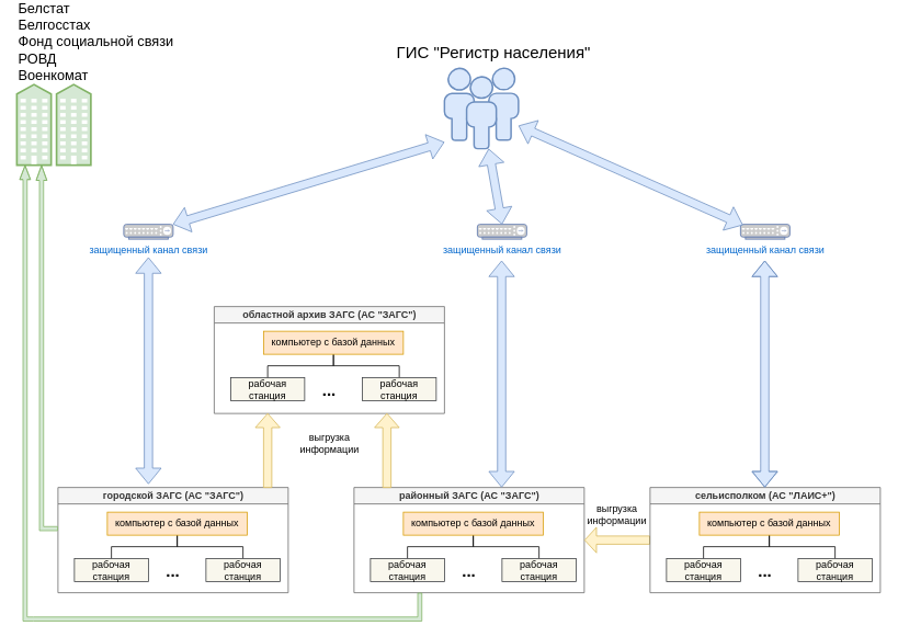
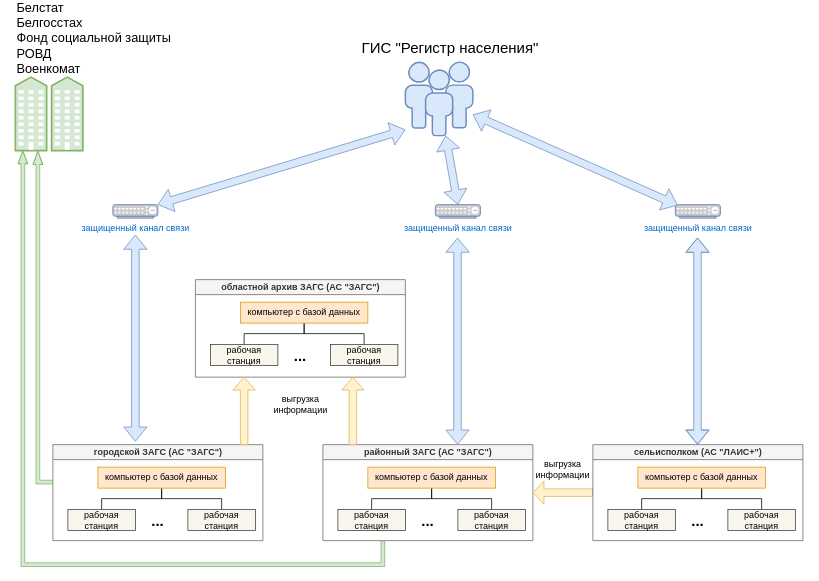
  <mxCell id="0" />
  <mxCell id="1" parent="0" />
  <mxCell id="2" value="городской ЗАГС (АС &quot;ЗАГС&quot;)" style="swimlane;html=1;startSize=20;horizontal=1;containerType=tree;fillColor=#f5f5f5;strokeColor=#666666;fontColor=#333333;" parent="1" vertex="1"><mxGeometry x="70" y="570" width="280" height="128" as="geometry"><mxRectangle x="490" y="420" width="130" height="20" as="alternateBounds" /></mxGeometry></mxCell>
  <mxCell id="3" value="" style="edgeStyle=elbowEdgeStyle;elbow=vertical;startArrow=none;endArrow=none;rounded=0;" parent="2" source="5" target="6" edge="1"><mxGeometry relative="1" as="geometry" /></mxCell>
  <mxCell id="4" value="" style="edgeStyle=elbowEdgeStyle;elbow=vertical;startArrow=none;endArrow=none;rounded=0;" parent="2" source="5" target="7" edge="1"><mxGeometry relative="1" as="geometry" /></mxCell>
  <mxCell id="5" value="компьютер с базой данных" style="whiteSpace=wrap;html=1;align=center;treeFolding=0;treeMoving=1;container=1;recursiveResize=0;fillColor=#ffe6cc;strokeColor=#d79b00;" parent="2" vertex="1"><mxGeometry x="60" y="30" width="170" height="28" as="geometry" /></mxCell>
  <mxCell id="6" value="рабочая станция" style="whiteSpace=wrap;html=1;align=center;verticalAlign=middle;container=1;recursiveResize=0;treeFolding=1;treeMoving=1;fillColor=#f9f7ed;strokeColor=#36393d;" parent="2" vertex="1"><mxGeometry x="20" y="86.5" width="90" height="28" as="geometry" /></mxCell>
  <mxCell id="7" value="рабочая станция" style="whiteSpace=wrap;html=1;align=center;verticalAlign=middle;container=1;recursiveResize=0;treeFolding=1;treeMoving=1;fillColor=#f9f7ed;strokeColor=#36393d;" parent="2" vertex="1"><mxGeometry x="180" y="86.5" width="90" height="28" as="geometry" /></mxCell>
  <mxCell id="8" value="..." style="text;html=1;strokeColor=none;fillColor=none;align=center;verticalAlign=middle;whiteSpace=wrap;rounded=0;fontStyle=1;fontSize=20;" parent="2" vertex="1"><mxGeometry x="120" y="93" width="40" height="15" as="geometry" /></mxCell>
  <mxCell id="9" value="" style="verticalAlign=top;verticalLabelPosition=bottom;labelPosition=center;align=center;html=1;outlineConnect=0;fillColor=#dae8fc;strokeColor=#6c8ebf;gradientDirection=north;strokeWidth=2;shape=mxgraph.networks.users;" parent="1" vertex="1"><mxGeometry x="540" y="60" width="90" height="98" as="geometry" /></mxCell>
  <mxCell id="10" value="&lt;div&gt;ГИС &quot;Регистр населения&quot;&lt;br&gt; &lt;/div&gt;" style="text;html=1;strokeColor=none;fillColor=none;align=center;verticalAlign=middle;whiteSpace=wrap;rounded=0;fontSize=20;" parent="1" vertex="1"><mxGeometry x="466" y="31" width="268" height="18" as="geometry" /></mxCell>
  <mxCell id="11" value="" style="verticalAlign=top;verticalLabelPosition=bottom;labelPosition=center;align=center;html=1;outlineConnect=0;fillColor=#d5e8d4;strokeColor=#82b366;gradientDirection=north;strokeWidth=2;shape=mxgraph.networks.community;" parent="1" vertex="1"><mxGeometry x="20" y="80" width="90" height="98" as="geometry" /></mxCell>
- <mxCell id="12" value="&lt;div style=&quot;font-size: 17px;&quot;&gt;Белстат&lt;/div&gt;&lt;div style=&quot;font-size: 17px;&quot;&gt;Белгосстах&lt;/div&gt;&lt;div style=&quot;font-size: 17px;&quot;&gt;Фонд социальной связи&lt;/div&gt;&lt;div style=&quot;font-size: 17px;&quot;&gt;РОВД&lt;/div&gt;&lt;div style=&quot;font-size: 17px;&quot;&gt;Военкомат&lt;br style=&quot;font-size: 17px;&quot;&gt;&lt;/div&gt;" style="text;html=1;strokeColor=none;fillColor=none;align=left;verticalAlign=middle;whiteSpace=wrap;rounded=0;fontSize=17;" parent="1" vertex="1"><mxGeometry x="20" y="20" width="262.5" height="17" as="geometry" /></mxCell>
+ <mxCell id="12" value="&lt;div style=&quot;font-size: 17px;&quot;&gt;Белстат&lt;/div&gt;&lt;div style=&quot;font-size: 17px;&quot;&gt;Белгосстах&lt;/div&gt;&lt;div style=&quot;font-size: 17px;&quot;&gt;Фонд социальной защиты&lt;/div&gt;&lt;div style=&quot;font-size: 17px;&quot;&gt;РОВД&lt;/div&gt;&lt;div style=&quot;font-size: 17px;&quot;&gt;Военкомат&lt;br style=&quot;font-size: 17px;&quot;&gt;&lt;/div&gt;" style="text;html=1;strokeColor=none;fillColor=none;align=left;verticalAlign=middle;whiteSpace=wrap;rounded=0;fontSize=17;" parent="1" vertex="1"><mxGeometry x="20" y="20" width="262.5" height="17" as="geometry" /></mxCell>
  <mxCell id="13" value="районный ЗАГС (АС &quot;ЗАГС&quot;)" style="swimlane;html=1;startSize=20;horizontal=1;containerType=tree;fillColor=#f5f5f5;strokeColor=#666666;fontColor=#333333;" parent="1" vertex="1"><mxGeometry x="430" y="570" width="280" height="128" as="geometry"><mxRectangle x="490" y="420" width="130" height="20" as="alternateBounds" /></mxGeometry></mxCell>
  <mxCell id="14" value="" style="edgeStyle=elbowEdgeStyle;elbow=vertical;startArrow=none;endArrow=none;rounded=0;" parent="13" source="16" target="17" edge="1"><mxGeometry relative="1" as="geometry" /></mxCell>
  <mxCell id="15" value="" style="edgeStyle=elbowEdgeStyle;elbow=vertical;startArrow=none;endArrow=none;rounded=0;" parent="13" source="16" target="18" edge="1"><mxGeometry relative="1" as="geometry" /></mxCell>
  <mxCell id="16" value="компьютер с базой данных" style="whiteSpace=wrap;html=1;align=center;treeFolding=0;treeMoving=1;container=1;recursiveResize=0;fillColor=#ffe6cc;strokeColor=#d79b00;" parent="13" vertex="1"><mxGeometry x="60" y="30" width="170" height="28" as="geometry" /></mxCell>
  <mxCell id="17" value="рабочая станция" style="whiteSpace=wrap;html=1;align=center;verticalAlign=middle;container=1;recursiveResize=0;treeFolding=1;treeMoving=1;fillColor=#f9f7ed;strokeColor=#36393d;" parent="13" vertex="1"><mxGeometry x="20" y="86.5" width="90" height="28" as="geometry" /></mxCell>
  <mxCell id="18" value="рабочая станция" style="whiteSpace=wrap;html=1;align=center;verticalAlign=middle;container=1;recursiveResize=0;treeFolding=1;treeMoving=1;fillColor=#f9f7ed;strokeColor=#36393d;" parent="13" vertex="1"><mxGeometry x="180" y="86.5" width="90" height="28" as="geometry" /></mxCell>
  <mxCell id="19" value="..." style="text;html=1;strokeColor=none;fillColor=none;align=center;verticalAlign=middle;whiteSpace=wrap;rounded=0;fontStyle=1;fontSize=20;" parent="13" vertex="1"><mxGeometry x="120" y="93" width="40" height="15" as="geometry" /></mxCell>
  <mxCell id="20" value="областной архив ЗАГС (АС &quot;ЗАГС&quot;)" style="swimlane;html=1;startSize=20;horizontal=1;containerType=tree;fillColor=#f5f5f5;strokeColor=#666666;fontColor=#333333;" parent="1" vertex="1"><mxGeometry x="260" y="350" width="280" height="130" as="geometry"><mxRectangle x="490" y="420" width="130" height="20" as="alternateBounds" /></mxGeometry></mxCell>
  <mxCell id="21" value="" style="edgeStyle=elbowEdgeStyle;elbow=vertical;startArrow=none;endArrow=none;rounded=0;" parent="20" source="23" target="24" edge="1"><mxGeometry relative="1" as="geometry" /></mxCell>
  <mxCell id="22" value="" style="edgeStyle=elbowEdgeStyle;elbow=vertical;startArrow=none;endArrow=none;rounded=0;" parent="20" source="23" target="25" edge="1"><mxGeometry relative="1" as="geometry" /></mxCell>
  <mxCell id="23" value="компьютер с базой данных" style="whiteSpace=wrap;html=1;align=center;treeFolding=0;treeMoving=1;container=1;recursiveResize=0;fillColor=#ffe6cc;strokeColor=#d79b00;" parent="20" vertex="1"><mxGeometry x="60" y="30" width="170" height="28" as="geometry" /></mxCell>
  <mxCell id="24" value="рабочая станция" style="whiteSpace=wrap;html=1;align=center;verticalAlign=middle;container=1;recursiveResize=0;treeFolding=1;treeMoving=1;fillColor=#f9f7ed;strokeColor=#36393d;" parent="20" vertex="1"><mxGeometry x="20" y="86.5" width="90" height="28" as="geometry" /></mxCell>
  <mxCell id="25" value="рабочая станция" style="whiteSpace=wrap;html=1;align=center;verticalAlign=middle;container=1;recursiveResize=0;treeFolding=1;treeMoving=1;fillColor=#f9f7ed;strokeColor=#36393d;" parent="20" vertex="1"><mxGeometry x="180" y="86.5" width="90" height="28" as="geometry" /></mxCell>
  <mxCell id="26" value="..." style="text;html=1;strokeColor=none;fillColor=none;align=center;verticalAlign=middle;whiteSpace=wrap;rounded=0;fontStyle=1;fontSize=20;" parent="20" vertex="1"><mxGeometry x="120" y="93" width="40" height="15" as="geometry" /></mxCell>
  <mxCell id="27" value="" style="shape=singleArrow;direction=north;whiteSpace=wrap;html=1;fontSize=20;fillColor=#fff2cc;strokeColor=#d6b656;arrowWidth=0.333;arrowSize=0.191;" parent="20" vertex="1"><mxGeometry x="50" y="130" width="30" height="90" as="geometry" /></mxCell>
  <mxCell id="28" value="" style="shape=flexArrow;endArrow=classic;html=1;fontSize=14;endWidth=20;endSize=4.44;fillColor=#fff2cc;strokeColor=#d6b656;entryX=1;entryY=0.5;entryDx=0;entryDy=0;" parent="1" target="13" edge="1"><mxGeometry width="50" height="50" relative="1" as="geometry"><mxPoint x="790" y="634" as="sourcePoint" /><mxPoint x="710" y="470" as="targetPoint" /><Array as="points" /></mxGeometry></mxCell>
  <mxCell id="29" value="защищенный канал связи" style="fontColor=#0066CC;verticalAlign=top;verticalLabelPosition=bottom;labelPosition=center;align=center;html=1;outlineConnect=0;fillColor=#CCCCCC;strokeColor=#6881B3;gradientColor=none;gradientDirection=north;strokeWidth=2;shape=mxgraph.networks.hub;" parent="1" vertex="1"><mxGeometry x="900" y="250" width="60" height="18" as="geometry" /></mxCell>
  <mxCell id="30" value="защищенный канал связи" style="fontColor=#0066CC;verticalAlign=top;verticalLabelPosition=bottom;labelPosition=center;align=center;html=1;outlineConnect=0;fillColor=#CCCCCC;strokeColor=#6881B3;gradientColor=none;gradientDirection=north;strokeWidth=2;shape=mxgraph.networks.hub;" parent="1" vertex="1"><mxGeometry x="580" y="250" width="60" height="18" as="geometry" /></mxCell>
  <mxCell id="31" value="защищенный канал связи" style="fontColor=#0066CC;verticalAlign=top;verticalLabelPosition=bottom;labelPosition=center;align=center;html=1;outlineConnect=0;fillColor=#CCCCCC;strokeColor=#6881B3;gradientColor=none;gradientDirection=north;strokeWidth=2;shape=mxgraph.networks.hub;" parent="1" vertex="1"><mxGeometry x="150" y="250" width="60" height="18" as="geometry" /></mxCell>
  <mxCell id="32" style="edgeStyle=orthogonalEdgeStyle;rounded=0;orthogonalLoop=1;jettySize=auto;html=1;exitX=0.5;exitY=1;exitDx=0;exitDy=0;exitPerimeter=0;fontSize=22;" parent="1" source="31" target="31" edge="1"><mxGeometry relative="1" as="geometry" /></mxCell>
  <mxCell id="33" value="&lt;div style=&quot;font-size: 12px;&quot;&gt;выгрузка&lt;/div&gt;&lt;div style=&quot;font-size: 12px;&quot;&gt; информации&lt;/div&gt;" style="text;html=1;strokeColor=none;fillColor=none;align=center;verticalAlign=middle;whiteSpace=wrap;rounded=0;fontSize=12;" parent="1" vertex="1"><mxGeometry x="342.5" y="507" width="115" height="18" as="geometry" /></mxCell>
  <mxCell id="34" value="сельисполком (АС &quot;ЛАИС+&quot;)" style="swimlane;html=1;startSize=20;horizontal=1;containerType=tree;fillColor=#f5f5f5;strokeColor=#666666;fontColor=#333333;" parent="1" vertex="1"><mxGeometry x="790" y="570" width="280" height="128" as="geometry"><mxRectangle x="840" y="640" width="130" height="20" as="alternateBounds" /></mxGeometry></mxCell>
  <mxCell id="35" value="" style="edgeStyle=elbowEdgeStyle;elbow=vertical;startArrow=none;endArrow=none;rounded=0;" parent="34" source="37" target="38" edge="1"><mxGeometry relative="1" as="geometry" /></mxCell>
  <mxCell id="36" value="" style="edgeStyle=elbowEdgeStyle;elbow=vertical;startArrow=none;endArrow=none;rounded=0;" parent="34" source="37" target="39" edge="1"><mxGeometry relative="1" as="geometry" /></mxCell>
  <mxCell id="37" value="компьютер с базой данных" style="whiteSpace=wrap;html=1;align=center;treeFolding=0;treeMoving=1;container=1;recursiveResize=0;fillColor=#ffe6cc;strokeColor=#d79b00;" parent="34" vertex="1"><mxGeometry x="60" y="30" width="170" height="28" as="geometry" /></mxCell>
  <mxCell id="38" value="рабочая станция" style="whiteSpace=wrap;html=1;align=center;verticalAlign=middle;container=1;recursiveResize=0;treeFolding=1;treeMoving=1;fillColor=#f9f7ed;strokeColor=#36393d;" parent="34" vertex="1"><mxGeometry x="20" y="86.5" width="90" height="28" as="geometry" /></mxCell>
  <mxCell id="39" value="рабочая станция" style="whiteSpace=wrap;html=1;align=center;verticalAlign=middle;container=1;recursiveResize=0;treeFolding=1;treeMoving=1;fillColor=#f9f7ed;strokeColor=#36393d;" parent="34" vertex="1"><mxGeometry x="180" y="86.5" width="90" height="28" as="geometry" /></mxCell>
  <mxCell id="40" value="..." style="text;html=1;strokeColor=none;fillColor=none;align=center;verticalAlign=middle;whiteSpace=wrap;rounded=0;fontStyle=1;fontSize=20;" parent="34" vertex="1"><mxGeometry x="120" y="93" width="40" height="15" as="geometry" /></mxCell>
  <mxCell id="41" value="" style="shape=singleArrow;direction=north;whiteSpace=wrap;html=1;fontSize=20;fillColor=#fff2cc;strokeColor=#d6b656;arrowWidth=0.333;arrowSize=0.191;" parent="1" vertex="1"><mxGeometry x="455" y="480" width="30" height="90" as="geometry" /></mxCell>
  <mxCell id="42" value="&lt;div style=&quot;font-size: 12px;&quot;&gt;выгрузка&lt;/div&gt;&lt;div style=&quot;font-size: 12px;&quot;&gt; информации&lt;/div&gt;" style="text;html=1;strokeColor=none;fillColor=none;align=center;verticalAlign=middle;whiteSpace=wrap;rounded=0;fontSize=12;" parent="1" vertex="1"><mxGeometry x="715" y="594" width="70" height="18" as="geometry" /></mxCell>
  <mxCell id="43" style="edgeStyle=orthogonalEdgeStyle;rounded=0;orthogonalLoop=1;jettySize=auto;html=1;fontSize=12;shape=flexArrow;strokeWidth=1;fillColor=#d5e8d4;strokeColor=#82b366;width=5;endWidth=7;endSize=5.67;" parent="1" edge="1"><mxGeometry relative="1" as="geometry"><mxPoint x="50" y="178" as="targetPoint" /><mxPoint x="70" y="620" as="sourcePoint" /><Array as="points"><mxPoint x="70" y="620" /><mxPoint x="50" y="620" /><mxPoint x="50" y="178" /></Array></mxGeometry></mxCell>
  <mxCell id="44" style="edgeStyle=orthogonalEdgeStyle;rounded=0;orthogonalLoop=1;jettySize=auto;html=1;fontSize=12;fillColor=#d5e8d4;strokeColor=#82b366;shape=flexArrow;width=5;endWidth=7;endSize=5.33;" parent="1" edge="1"><mxGeometry relative="1" as="geometry"><mxPoint x="30" y="178" as="targetPoint" /><mxPoint x="510" y="698" as="sourcePoint" /><Array as="points"><mxPoint x="40" y="730" /><mxPoint x="20" y="730" /></Array></mxGeometry></mxCell>
  <mxCell id="45" value="" style="shape=flexArrow;endArrow=classic;startArrow=classic;html=1;fontSize=21;fillColor=#dae8fc;strokeColor=#6c8ebf;" parent="1" edge="1"><mxGeometry width="50" height="50" relative="1" as="geometry"><mxPoint x="180" y="566" as="sourcePoint" /><mxPoint x="180" y="290" as="targetPoint" /></mxGeometry></mxCell>
  <mxCell id="46" value="" style="shape=flexArrow;endArrow=classic;startArrow=classic;html=1;fontSize=21;fillColor=#dae8fc;strokeColor=#6c8ebf;" parent="1" edge="1"><mxGeometry width="50" height="50" relative="1" as="geometry"><mxPoint x="609.5" y="570" as="sourcePoint" /><mxPoint x="609.5" y="294" as="targetPoint" /></mxGeometry></mxCell>
  <mxCell id="47" value="" style="shape=flexArrow;endArrow=classic;startArrow=classic;html=1;fontSize=21;fillColor=#dae8fc;strokeColor=#6c8ebf;" parent="1" edge="1"><mxGeometry width="50" height="50" relative="1" as="geometry"><mxPoint x="929.5" y="570" as="sourcePoint" /><mxPoint x="929.5" y="294" as="targetPoint" /><Array as="points"><mxPoint x="929.5" y="540" /></Array></mxGeometry></mxCell>
  <mxCell id="48" value="" style="shape=flexArrow;endArrow=classic;startArrow=classic;html=1;fontSize=21;fillColor=#dae8fc;strokeColor=#6c8ebf;" parent="1" source="31" edge="1"><mxGeometry width="50" height="50" relative="1" as="geometry"><mxPoint x="210" y="240" as="sourcePoint" /><mxPoint x="540" y="150" as="targetPoint" /></mxGeometry></mxCell>
  <mxCell id="49" value="" style="shape=flexArrow;endArrow=classic;startArrow=classic;html=1;fontSize=21;fillColor=#dae8fc;strokeColor=#6c8ebf;exitX=0.5;exitY=0;exitDx=0;exitDy=0;exitPerimeter=0;" parent="1" source="30" target="9" edge="1"><mxGeometry width="50" height="50" relative="1" as="geometry"><mxPoint x="620" y="240" as="sourcePoint" /><mxPoint x="610" y="160" as="targetPoint" /></mxGeometry></mxCell>
  <mxCell id="50" value="" style="shape=flexArrow;endArrow=classic;startArrow=classic;html=1;fontSize=21;fillColor=#dae8fc;strokeColor=#6c8ebf;exitX=0.05;exitY=0.05;exitDx=0;exitDy=0;exitPerimeter=0;" parent="1" source="29" edge="1"><mxGeometry width="50" height="50" relative="1" as="geometry"><mxPoint x="790" y="130" as="sourcePoint" /><mxPoint x="630" y="130" as="targetPoint" /></mxGeometry></mxCell>
